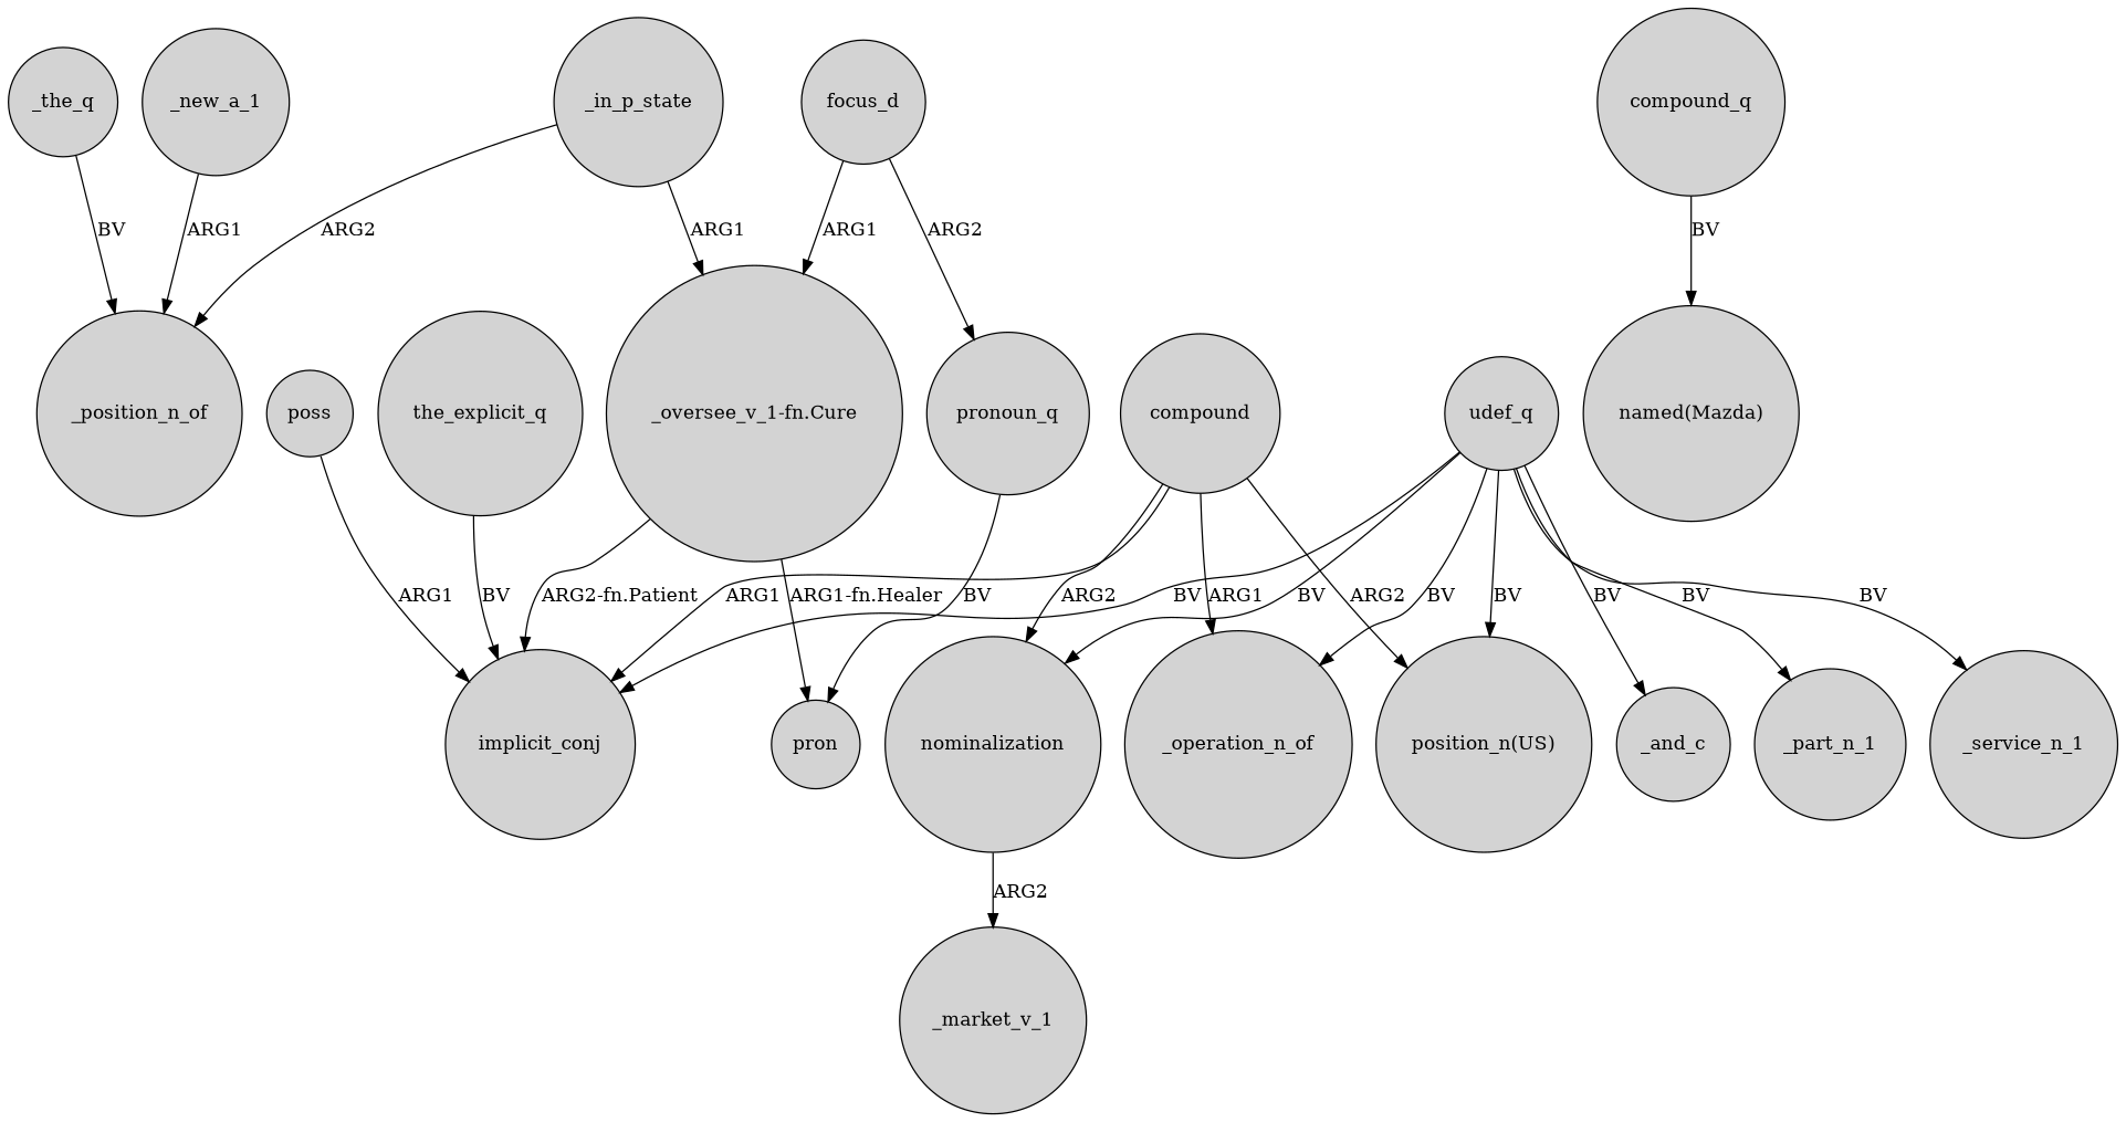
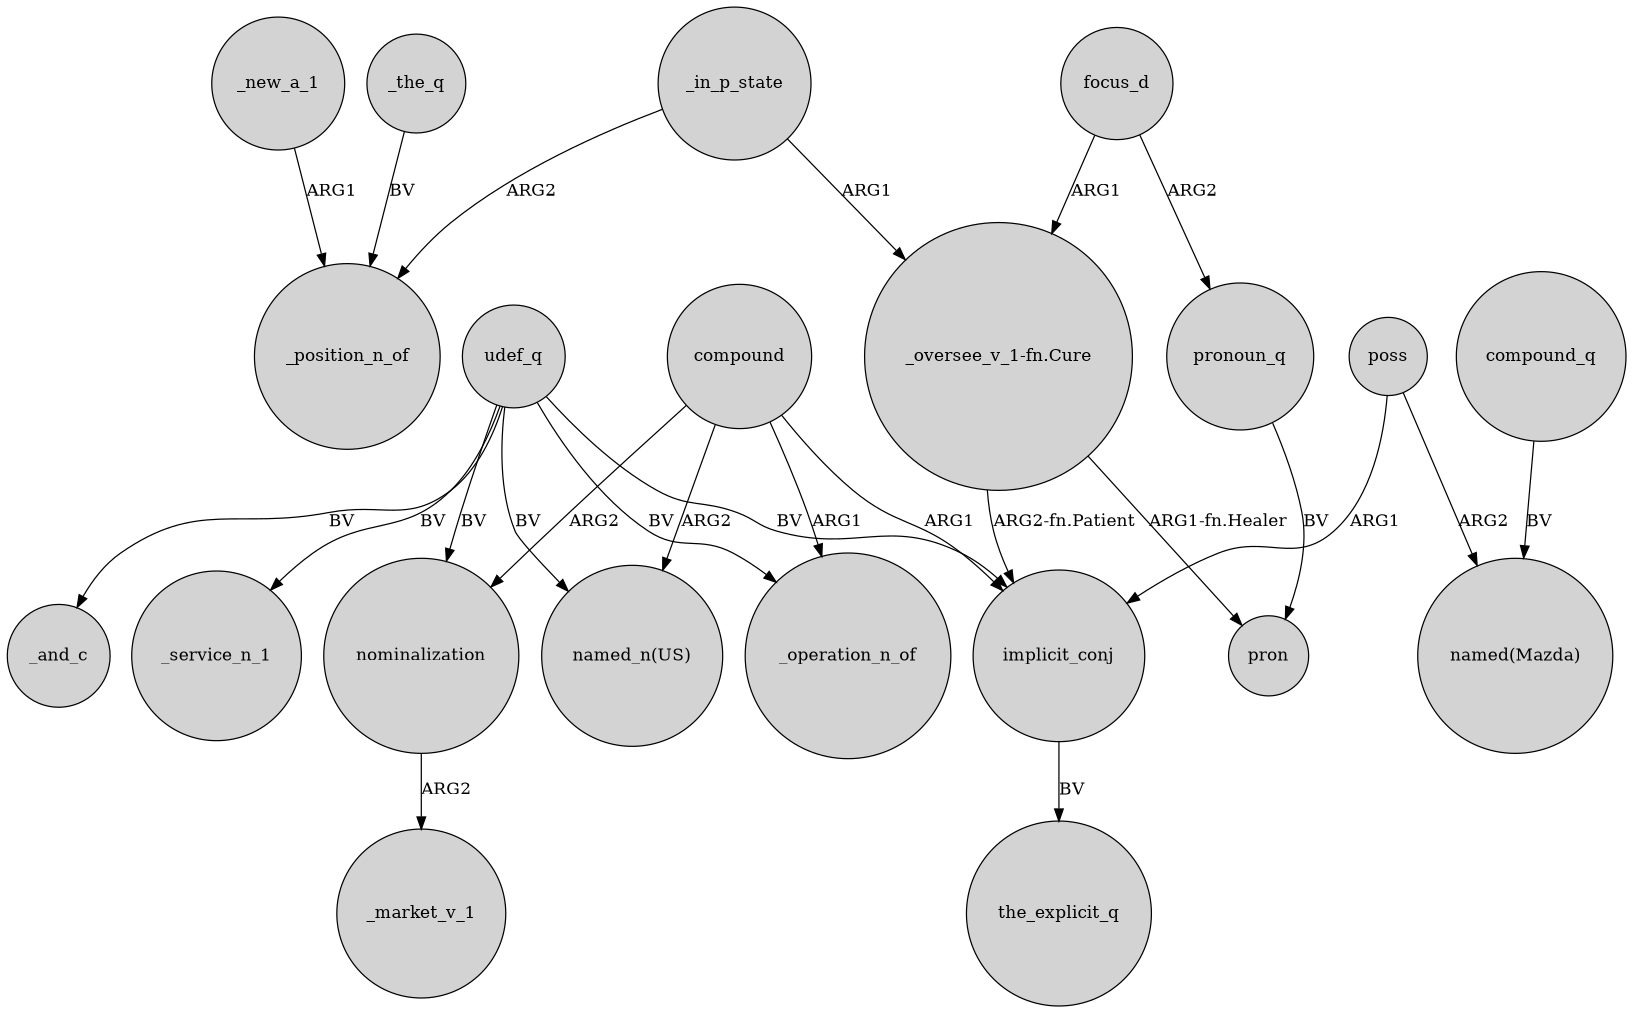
  digraph {
    node [shape=circle style=filled]
    _new_a_1
    _position_n_of
    focus_d
    "_oversee_v_1-fn.Cure"
    pronoun_q
    _in_p_state
    implicit_conj
    pron
    compound
    _operation_n_of
    nominalization
-   "named_n(US)" [label="position_n(US)"]
+   "named_n(US)"
    _market_v_1
    udef_q
    _and_c
-   _part_n_1
    _service_n_1
    poss
    "named(Mazda)"
    n20 [label=compound_q]
    _the_q
    n22 [label=the_explicit_q]
    _new_a_1 -> _position_n_of [label=ARG1]
    focus_d -> "_oversee_v_1-fn.Cure" [label=ARG1]
    focus_d -> pronoun_q [label=ARG2]
    "_oversee_v_1-fn.Cure" -> implicit_conj [label="ARG2-fn.Patient"]
    "_oversee_v_1-fn.Cure" -> pron [label="ARG1-fn.Healer"]
    pronoun_q -> pron [label=BV]
    _in_p_state -> _position_n_of [label=ARG2]
    _in_p_state -> "_oversee_v_1-fn.Cure" [label=ARG1]
    compound -> implicit_conj [label=ARG1]
    compound -> _operation_n_of [label=ARG1]
    compound -> nominalization [label=ARG2]
    compound -> "named_n(US)" [label=ARG2]
    nominalization -> _market_v_1 [label=ARG2]
    udef_q -> implicit_conj [label=BV]
    udef_q -> _operation_n_of [label=BV]
    udef_q -> nominalization [label=BV]
    udef_q -> "named_n(US)" [label=BV]
    udef_q -> _and_c [label=BV]
-   udef_q -> _part_n_1 [label=BV]
    udef_q -> _service_n_1 [label=BV]
    poss -> implicit_conj [label=ARG1]
+   poss -> "named(Mazda)" [label=ARG2]
    n20 -> "named(Mazda)" [label=BV]
    _the_q -> _position_n_of [label=BV]
-   n22 -> implicit_conj [label=BV]
+   implicit_conj -> n22 [label=BV]
  }
